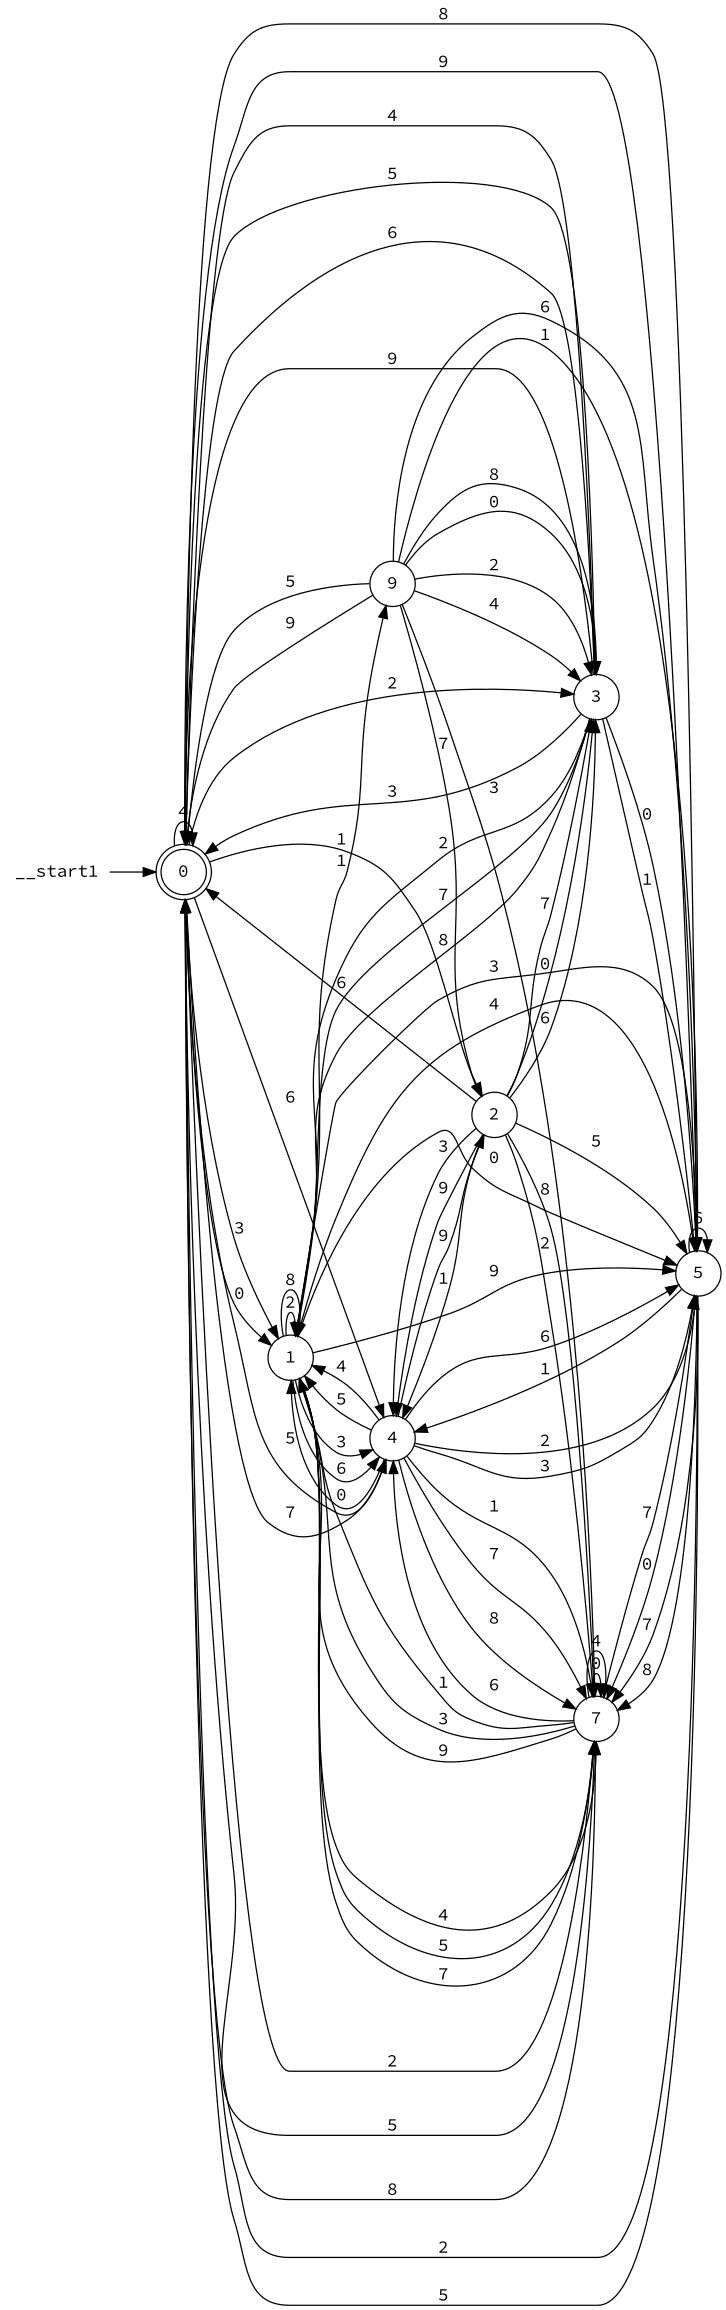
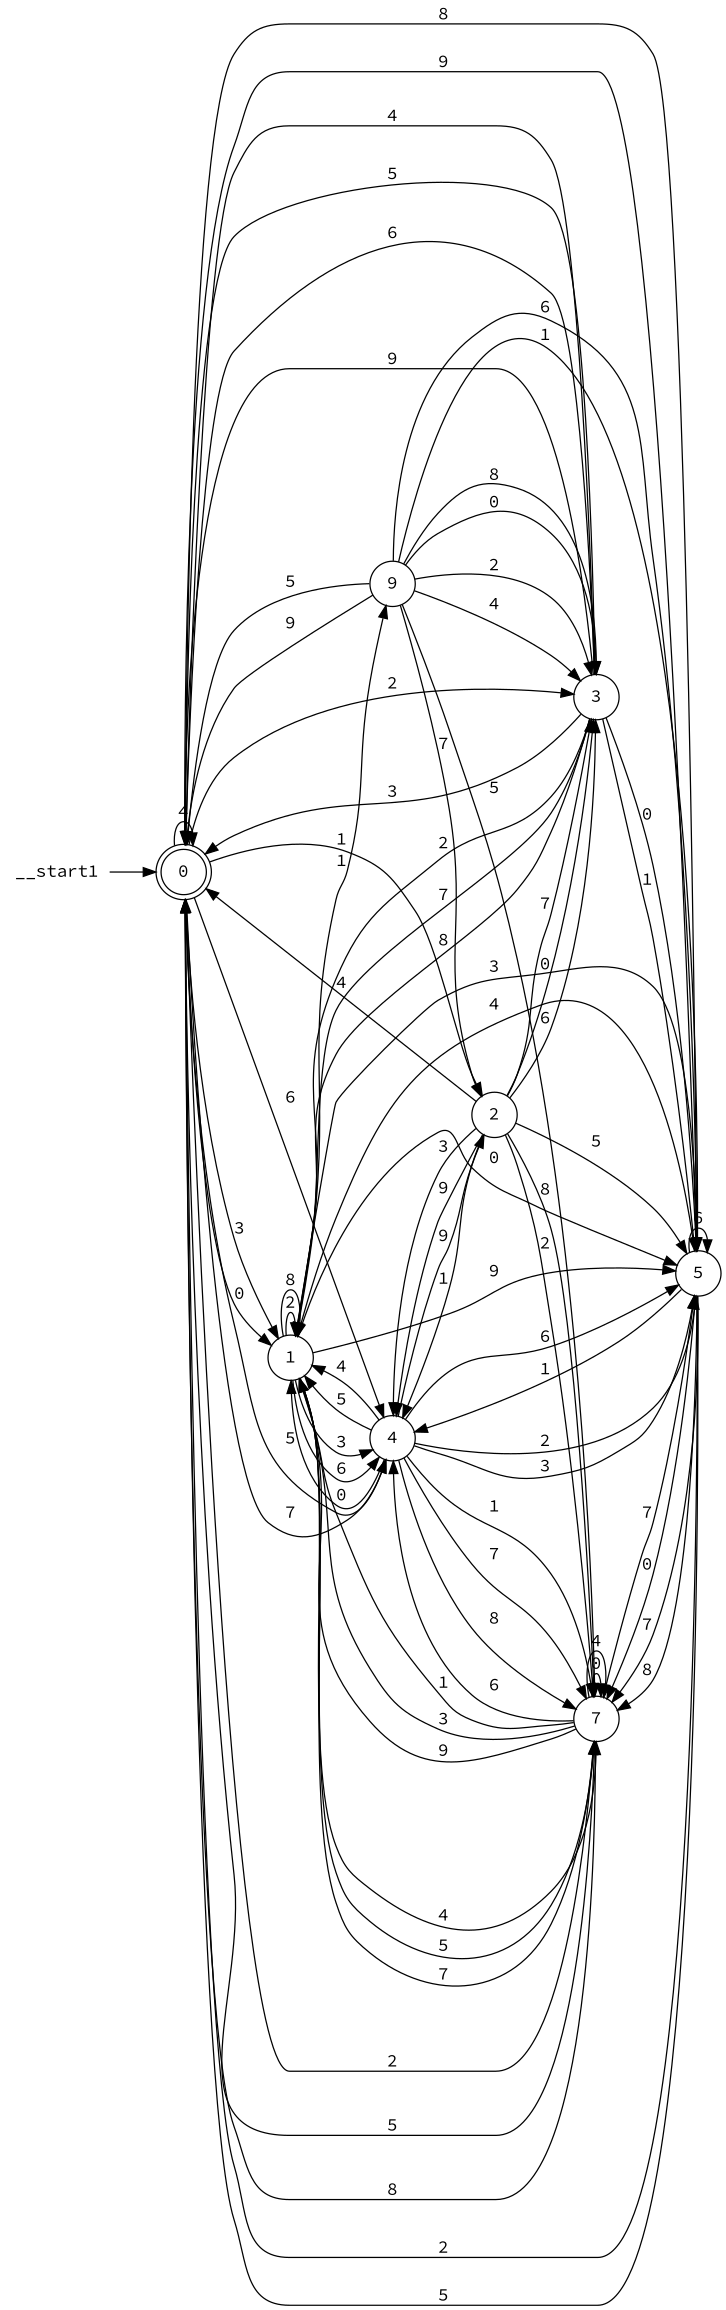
  digraph {
    fontname="Source Code Pro"
    rankdir=LR
    node [fontname="Source Code Pro" shape=circle]
    edge [fontname="Source Code Pro"]
    n1 [label=0 shape=doublecircle]
    n2 [label=1]
    n3 [label=2]
    n4 [label=3]
    n5 [label=4]
    n6 [label=5]
    n7 [label=9]
    n8 [label=7]
    n9 [height=0 label=__start1 shape=none width=0]
    n1 -> n1 [label=4]
    n1 -> n2 [label=0]
    n1 -> n2 [label=3]
    n1 -> n3 [label=1]
    n1 -> n4 [label=2]
    n1 -> n5 [label=5]
    n1 -> n5 [label=6]
    n1 -> n5 [label=7]
    n1 -> n6 [label=8]
    n1 -> n6 [label=9]
    n2 -> n2 [label=2]
    n2 -> n2 [label=8]
    n2 -> n5 [label=3]
    n2 -> n5 [label=6]
    n2 -> n6 [label=0]
    n2 -> n6 [label=9]
    n2 -> n7 [label=1]
    n2 -> n8 [label=4]
    n2 -> n8 [label=5]
    n2 -> n8 [label=7]
-   n3 -> n1 [label=6]
+   n3 -> n1 [label=4]
    n3 -> n4 [label=0]
    n3 -> n4 [label=6]
    n3 -> n4 [label=7]
    n3 -> n5 [label=1]
    n3 -> n5 [label=3]
    n3 -> n5 [label=9]
    n3 -> n6 [label=5]
    n3 -> n8 [label=2]
    n3 -> n8 [label=8]
    n4 -> n1 [label=3]
    n4 -> n1 [label=4]
    n4 -> n1 [label=5]
    n4 -> n1 [label=6]
    n4 -> n1 [label=9]
    n4 -> n2 [label=2]
    n4 -> n2 [label=7]
    n4 -> n2 [label=8]
    n4 -> n6 [label=0]
    n4 -> n6 [label=1]
    n5 -> n2 [label=0]
    n5 -> n2 [label=4]
    n5 -> n2 [label=5]
    n5 -> n3 [label=9]
    n5 -> n6 [label=2]
    n5 -> n6 [label=3]
    n5 -> n6 [label=6]
    n5 -> n8 [label=1]
    n5 -> n8 [label=7]
    n5 -> n8 [label=8]
    n6 -> n1 [label=2]
    n6 -> n1 [label=5]
    n6 -> n2 [label=3]
    n6 -> n2 [label=4]
    n6 -> n5 [label=1]
    n6 -> n6 [label=6]
    n6 -> n8 [label=0]
    n6 -> n8 [label=7]
    n6 -> n8 [label=8]
    n7 -> n1 [label=5]
    n7 -> n1 [label=9]
    n7 -> n3 [label=7]
    n7 -> n4 [label=0]
    n7 -> n4 [label=2]
    n7 -> n4 [label=4]
    n7 -> n4 [label=8]
    n7 -> n6 [label=1]
    n7 -> n6 [label=6]
-   n7 -> n8 [label=3]
+   n7 -> n8 [label=5]
    n8 -> n1 [label=2]
    n8 -> n1 [label=5]
    n8 -> n1 [label=8]
    n8 -> n2 [label=1]
    n8 -> n2 [label=3]
    n8 -> n2 [label=9]
    n8 -> n5 [label=6]
    n8 -> n6 [label=7]
    n8 -> n8 [label=0]
    n8 -> n8 [label=4]
    n9 -> n1
  }
